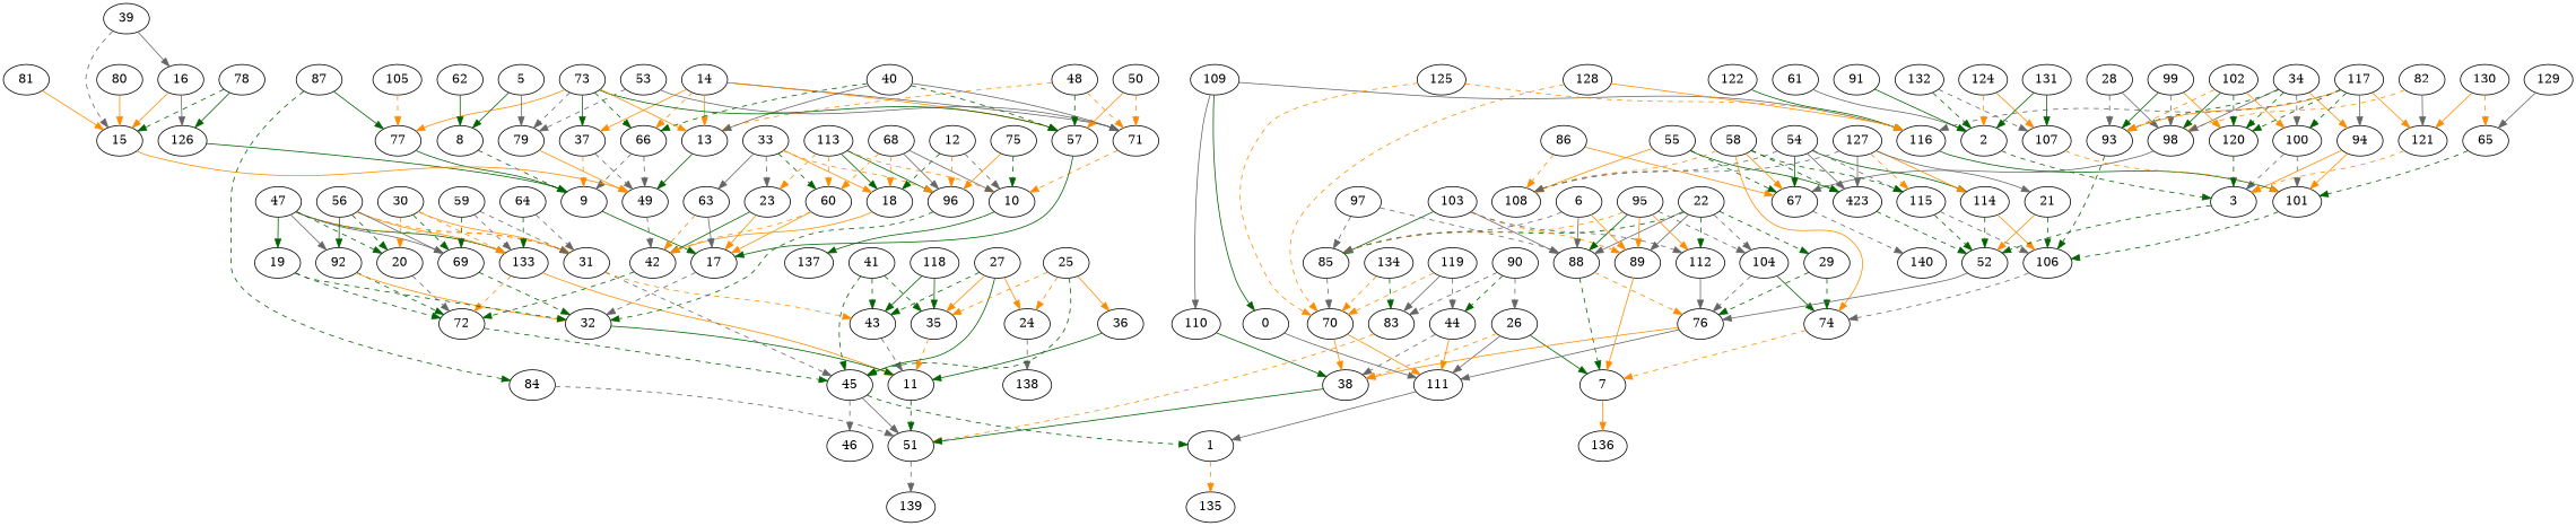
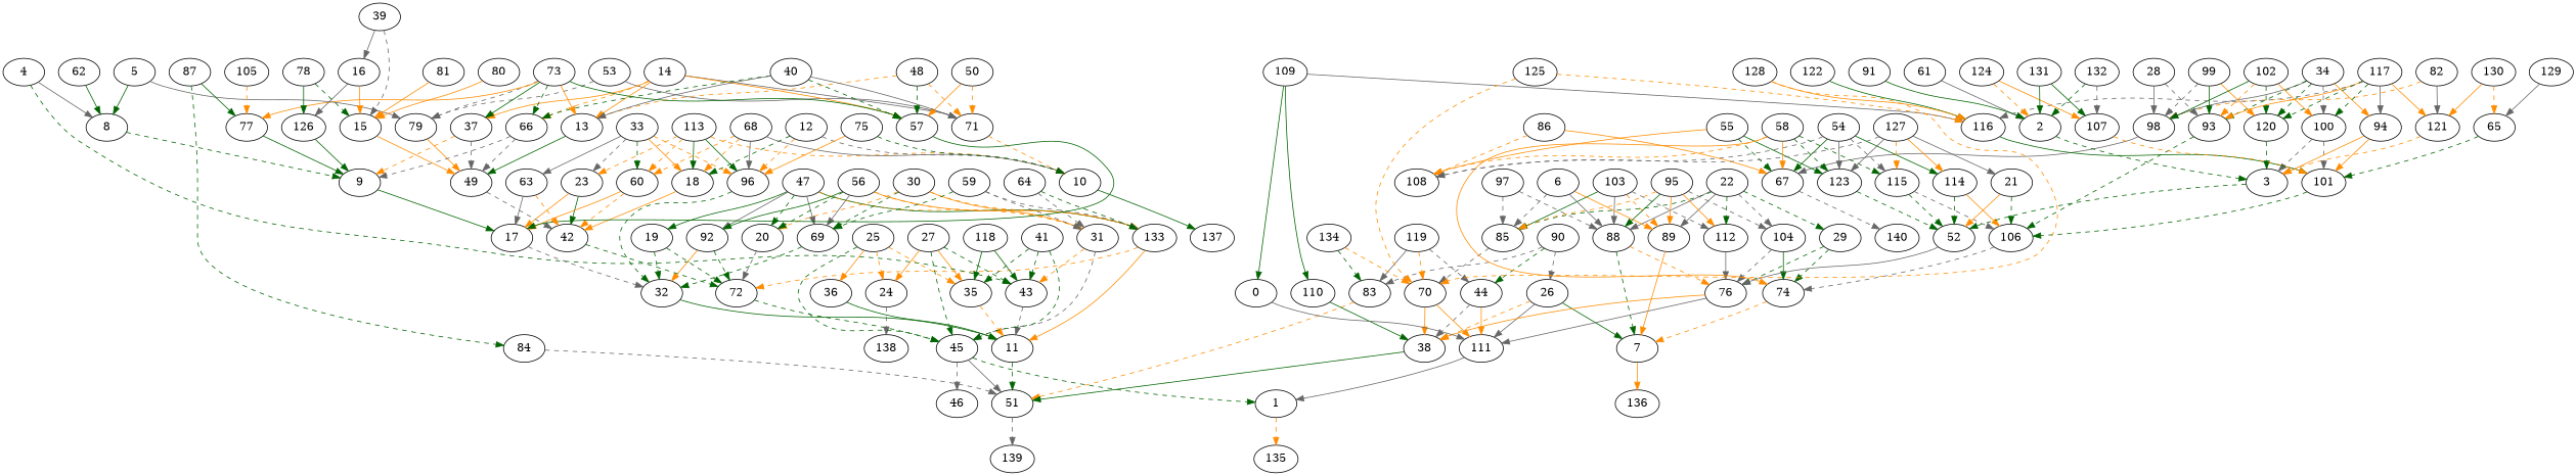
  digraph {
    edge [color=darkgreen style=dashed]
    45
    46
    51
    1
    139
    135
    36
    11
    133
    72
    35
    32
    43
    31
    27
    24
    138
    41
    118
+   4
    8
    9
    47
    92
    19
    69
    20
    30
    56
    59
    64
    71
    10
    137
    113
    96
    23
    60
    18
    17
    42
    12
    68
    75
    53
    79
    49
    14
    57
    66
    37
    13
    50
    48
    40
    25
    63
    33
    126
    77
    73
    62
    5
    16
    15
    78
    39
    87
    84
    105
    80
    81
    83
    38
    26
    7
    111
    136
    88
    76
    74
    89
    90
    44
    119
    70
    22
    85
    104
    29
    112
    103
    95
    6
    97
    98
    67
    140
    54
    108
    114
    115
-   123 [label=423]
+   123
    106
    52
    55
    58
    86
    82
    121
    3
    34
    93
    100
    94
    120
    101
    28
    99
    102
    21
    127
    116
    65
    107
    117
    109
    110
    0
    122
    125
    128
    129
    130
    124
    2
    131
    132
    134
    61
    91
    45 -> 46 [color=gray40]
    45 -> 51 [color=gray40 style=solid]
    45 -> 1
    51 -> 139 [color=gray40]
    1 -> 135 [color=darkorange]
    36 -> 11 [style=solid]
    11 -> 51
    133 -> 11 [color=darkorange style=solid]
    133 -> 72 [color=darkorange]
    72 -> 45
    35 -> 11 [color=darkorange]
    32 -> 11 [style=solid]
    43 -> 11 [color=gray40]
    31 -> 45 [color=gray40]
    31 -> 43 [color=darkorange]
-   27 -> 45 [style=solid]
+   27 -> 45
    27 -> 35 [color=darkorange style=solid]
    27 -> 43
    27 -> 24 [color=darkorange style=solid]
    24 -> 138 [color=gray40]
    41 -> 45
    41 -> 35
    41 -> 43
    118 -> 35 [style=solid]
    118 -> 43 [style=solid]
+   4 -> 43
+   4 -> 8 [color=gray40 style=solid]
    8 -> 9
    9 -> 17 [style=solid]
    47 -> 133 [style=solid]
    47 -> 31 [color=darkorange]
    47 -> 92 [color=gray40 style=solid]
    47 -> 19 [style=solid]
    47 -> 69 [color=gray40 style=solid]
    47 -> 20
    92 -> 72
    92 -> 32 [color=darkorange style=solid]
    19 -> 72
    19 -> 32
    69 -> 32
    20 -> 72 [color=gray40]
    30 -> 133 [color=darkorange]
    30 -> 31 [color=darkorange style=solid]
    30 -> 69
    30 -> 20 [color=darkorange]
    56 -> 133 [color=darkorange style=solid]
    56 -> 31 [color=darkorange]
    56 -> 92 [style=solid]
    56 -> 69 [color=gray40 style=solid]
    56 -> 20
    59 -> 133 [color=gray40]
    59 -> 31 [color=gray40]
    59 -> 69
    64 -> 133
    64 -> 31 [color=gray40]
    71 -> 10 [color=darkorange]
    10 -> 137 [style=solid]
    113 -> 10 [color=darkorange]
    113 -> 96 [style=solid]
    113 -> 23 [color=darkorange]
    113 -> 60 [color=darkorange]
    113 -> 18 [style=solid]
    96 -> 32
    23 -> 17 [color=darkorange style=solid]
    23 -> 42 [style=solid]
    60 -> 17 [color=darkorange style=solid]
    60 -> 42 [color=darkorange]
    18 -> 42 [color=darkorange style=solid]
    17 -> 32 [color=gray40]
    42 -> 72
    12 -> 10 [color=gray40]
    12 -> 96 [color=darkorange]
    12 -> 18
    68 -> 10 [color=gray40 style=solid]
    68 -> 96 [color=gray40 style=solid]
    68 -> 60 [color=darkorange]
    68 -> 18 [color=darkorange]
    75 -> 10
    75 -> 96 [color=darkorange style=solid]
    53 -> 71 [color=gray40 style=solid]
    53 -> 79 [color=gray40]
    79 -> 49 [color=darkorange style=solid]
    49 -> 42 [color=gray40]
    14 -> 71 [color=gray40 style=solid]
    14 -> 57 [color=darkorange style=solid]
    14 -> 66 [color=darkorange]
    14 -> 37 [color=darkorange style=solid]
    14 -> 13 [color=darkorange style=solid]
    57 -> 17 [style=solid]
    66 -> 9 [color=gray40]
    66 -> 49 [color=gray40]
    37 -> 9 [color=darkorange]
    37 -> 49 [color=gray40]
    13 -> 49 [style=solid]
    50 -> 71 [color=darkorange]
    50 -> 57 [color=darkorange style=solid]
    48 -> 71 [color=darkorange]
    48 -> 57
    48 -> 13 [color=darkorange]
    40 -> 71 [color=gray40 style=solid]
    40 -> 57
    40 -> 66
    40 -> 13 [color=gray40 style=solid]
    25 -> 45
    25 -> 36 [color=darkorange style=solid]
    25 -> 35 [color=darkorange]
    25 -> 24 [color=darkorange]
    63 -> 17 [color=gray40 style=solid]
    63 -> 42 [color=darkorange]
    33 -> 96 [color=darkorange]
    33 -> 23 [color=gray40]
    33 -> 60
    33 -> 18 [color=darkorange style=solid]
    33 -> 63 [color=gray40 style=solid]
    126 -> 9 [style=solid]
    77 -> 9 [style=solid]
    73 -> 79 [color=gray40]
    73 -> 57 [style=solid]
    73 -> 66
    73 -> 37 [style=solid]
    73 -> 13 [color=darkorange style=solid]
    73 -> 77 [color=darkorange style=solid]
    62 -> 8 [style=solid]
    5 -> 8 [style=solid]
    5 -> 79 [color=gray40 style=solid]
    16 -> 126 [color=gray40 style=solid]
    16 -> 15 [color=darkorange style=solid]
    15 -> 49 [color=darkorange style=solid]
    78 -> 126 [style=solid]
    78 -> 15
    39 -> 16 [color=gray40 style=solid]
    39 -> 15 [color=gray40]
    87 -> 77 [style=solid]
    87 -> 84
    84 -> 51 [color=gray40]
    105 -> 77 [color=darkorange]
    80 -> 15 [color=darkorange style=solid]
    81 -> 15 [color=darkorange style=solid]
    83 -> 51 [color=darkorange]
    38 -> 51 [style=solid]
    26 -> 38 [color=darkorange]
    26 -> 7 [style=solid]
    26 -> 111 [color=gray40 style=solid]
    7 -> 136 [color=darkorange style=solid]
    111 -> 1 [color=gray40 style=solid]
    88 -> 7
    88 -> 76 [color=darkorange]
    76 -> 38 [color=darkorange style=solid]
    76 -> 111 [color=gray40 style=solid]
    74 -> 7 [color=darkorange]
    89 -> 7 [color=darkorange style=solid]
    90 -> 83 [color=gray40]
    90 -> 26 [color=gray40]
    90 -> 44
    44 -> 38 [color=gray40]
    44 -> 111 [color=darkorange style=solid]
    119 -> 83 [color=gray40 style=solid]
    119 -> 44 [color=gray40]
    119 -> 70 [color=darkorange]
    70 -> 38 [color=darkorange style=solid]
    70 -> 111 [color=darkorange style=solid]
    22 -> 88 [color=gray40 style=solid]
    22 -> 89 [color=gray40 style=solid]
    22 -> 85
    22 -> 104 [color=gray40]
    22 -> 29
    22 -> 112
    85 -> 70 [color=gray40]
    104 -> 76 [color=gray40]
    104 -> 74 [style=solid]
    29 -> 76
    29 -> 74
    112 -> 76 [color=gray40 style=solid]
    103 -> 88 [color=gray40 style=solid]
    103 -> 89 [color=darkorange]
    103 -> 85 [style=solid]
    103 -> 112 [color=gray40]
    95 -> 88 [style=solid]
    95 -> 89 [color=darkorange style=solid]
    95 -> 85 [color=darkorange]
    95 -> 104 [color=gray40]
    95 -> 112 [color=darkorange style=solid]
    6 -> 88 [color=gray40 style=solid]
    6 -> 89 [color=darkorange style=solid]
    6 -> 85 [color=gray40]
    97 -> 88 [color=gray40]
    97 -> 85 [color=gray40]
    98 -> 67 [color=gray40 style=solid]
    67 -> 140 [color=gray40]
    54 -> 67 [style=solid]
    54 -> 108 [color=gray40]
    54 -> 114 [style=solid]
    54 -> 115 [color=gray40]
    54 -> 123 [color=gray40 style=solid]
    114 -> 106 [color=darkorange style=solid]
    114 -> 52
    115 -> 106 [color=gray40]
    115 -> 52
    123 -> 52
    106 -> 74 [color=gray40]
    52 -> 76 [color=gray40 style=solid]
    55 -> 67
    55 -> 108 [color=darkorange style=solid]
    55 -> 123 [style=solid]
    58 -> 74 [color=darkorange style=solid]
    58 -> 67 [color=darkorange style=solid]
    58 -> 108 [color=darkorange]
    58 -> 115
    58 -> 123
    86 -> 67 [color=darkorange style=solid]
    86 -> 108 [color=darkorange]
    82 -> 98 [color=darkorange]
    82 -> 121 [color=gray40 style=solid]
    121 -> 3 [color=darkorange]
    3 -> 52
    34 -> 98 [color=gray40 style=solid]
    34 -> 93
    34 -> 100 [color=gray40]
    34 -> 94 [color=darkorange style=solid]
    34 -> 120
    93 -> 106
    100 -> 3 [color=gray40]
    100 -> 101 [color=gray40]
    94 -> 3 [color=darkorange style=solid]
    94 -> 101 [color=darkorange style=solid]
    120 -> 3
    101 -> 106
    28 -> 98 [color=gray40 style=solid]
    28 -> 93 [color=gray40]
    99 -> 98 [color=gray40]
    99 -> 93 [style=solid]
    99 -> 120 [color=darkorange style=solid]
    102 -> 98 [style=solid]
    102 -> 93 [color=darkorange]
    102 -> 100 [color=darkorange style=solid]
    102 -> 120
    21 -> 106
    21 -> 52 [color=darkorange style=solid]
    127 -> 108 [color=gray40]
    127 -> 114 [color=darkorange style=solid]
    127 -> 115 [color=darkorange]
    127 -> 123 [color=gray40 style=solid]
    127 -> 21 [color=gray40 style=solid]
    116 -> 101 [style=solid]
    65 -> 101
    107 -> 101 [color=darkorange]
    117 -> 121 [color=darkorange style=solid]
    117 -> 93 [color=darkorange style=solid]
    117 -> 100
    117 -> 94 [color=gray40 style=solid]
    117 -> 120
    117 -> 116 [color=gray40]
    109 -> 116 [color=gray40 style=solid]
-   109 -> 110 [color=gray40 style=solid]
+   109 -> 110 [style=solid]
    109 -> 0 [style=solid]
    110 -> 38 [style=solid]
    0 -> 111 [color=gray40 style=solid]
    122 -> 116 [style=solid]
    125 -> 70 [color=darkorange]
    125 -> 116 [color=darkorange]
    128 -> 70 [color=darkorange]
    128 -> 116 [color=darkorange style=solid]
    129 -> 65 [color=gray40 style=solid]
    130 -> 121 [color=darkorange style=solid]
    130 -> 65 [color=darkorange]
    124 -> 107 [color=darkorange style=solid]
    124 -> 2 [color=darkorange]
    2 -> 3
    131 -> 107 [style=solid]
    131 -> 2 [style=solid]
    132 -> 107 [color=gray40]
    132 -> 2
    134 -> 83
    134 -> 70 [color=darkorange]
    61 -> 2 [color=gray40 style=solid]
    91 -> 2 [style=solid]
  }
